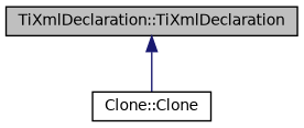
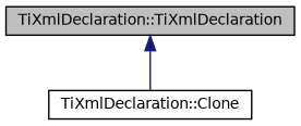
  digraph {
    rankdir=TB
    node [color=black fontname=Helvetica fontsize=10 shape=record style=filled]
    n1 [fillcolor=grey75 fontcolor=black height=0.2 label="TiXmlDeclaration::TiXmlDeclaration" width=0.4]
-   n2 [fillcolor=white height=0.2 label="Clone::Clone" width=0.4]
+   n2 [fillcolor=white height=0.2 label="TiXmlDeclaration::Clone" width=0.4]
    n1 -> n2 [color=midnightblue dir=back fontname=Helvetica fontsize=10 labelfontname=Helvetica labelfontsize=10 style=solid]
  }
